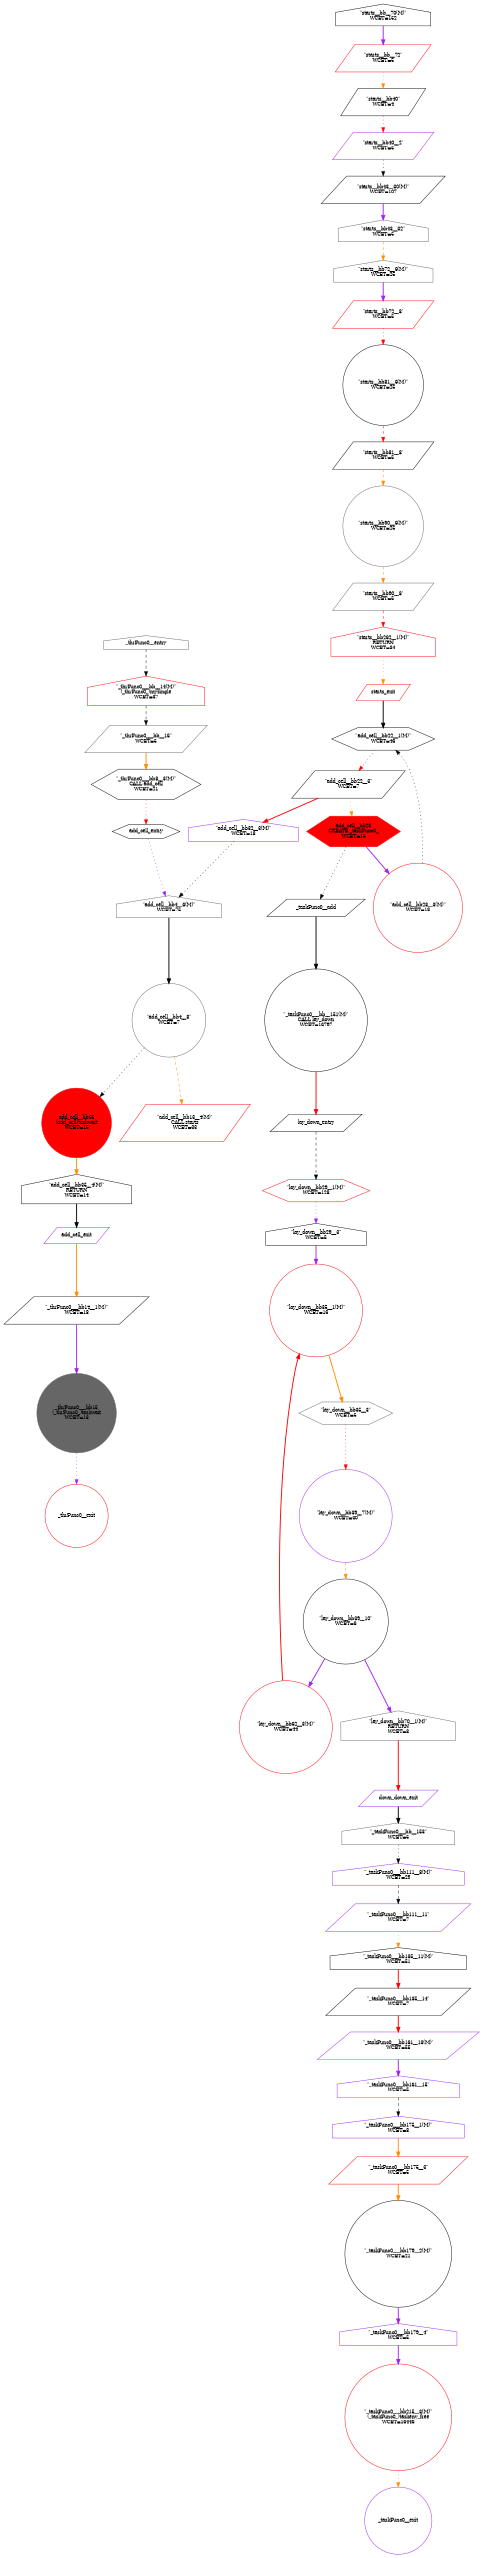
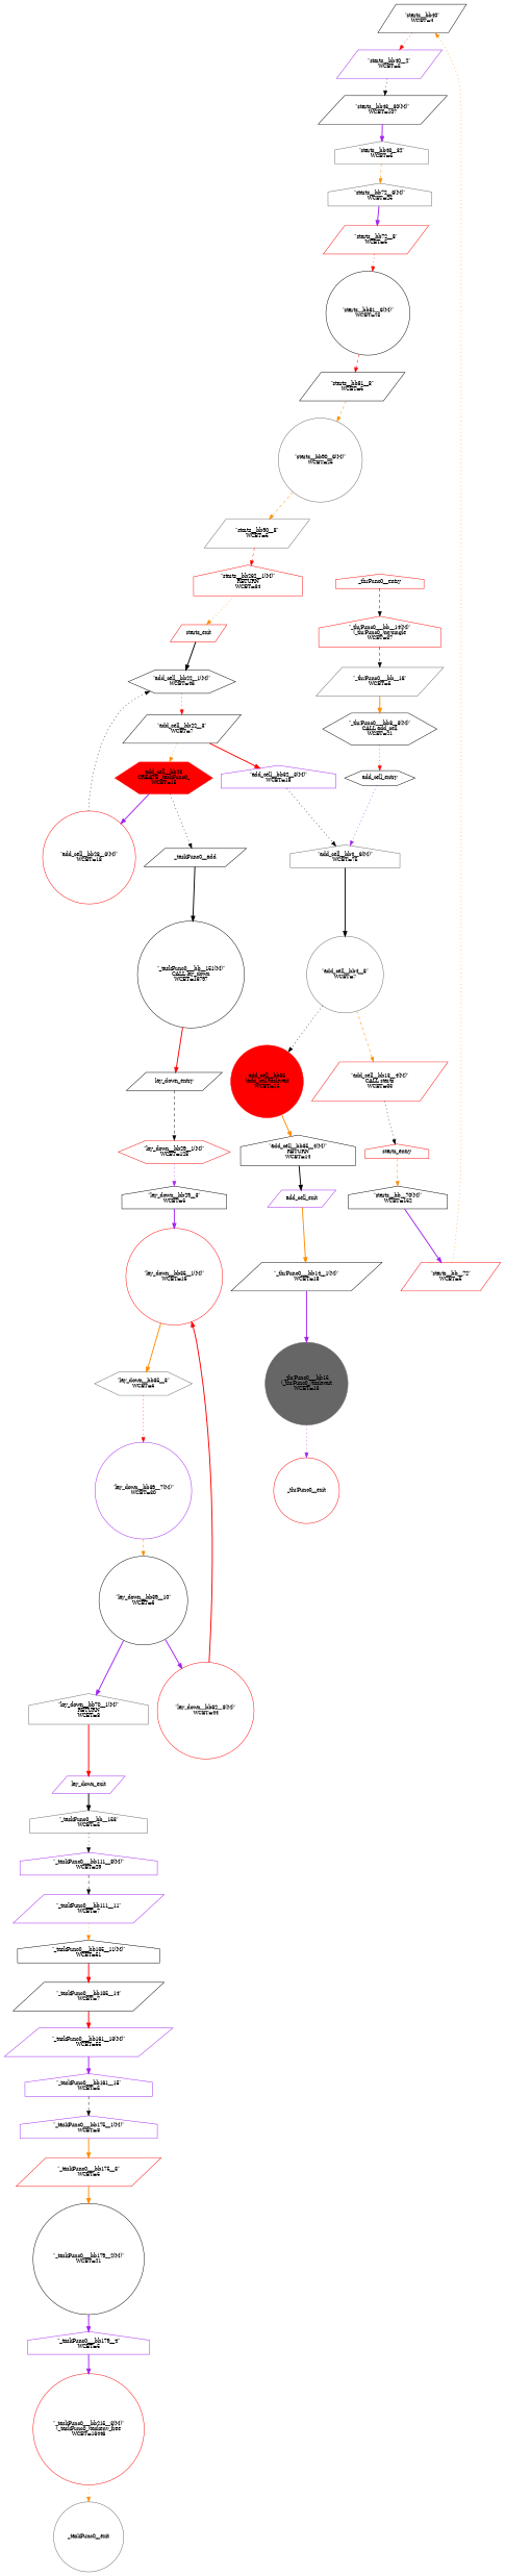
  strict digraph {
    fontsize=10
    rankdir=TB
    node [color=black fontsize=10 shape=parallelogram]
    edge [color=black style=bold]
    n1 [label="\"starts__bb40\"\nWCET=4" width=0.01]
    n2 [color=purple label="\"starts__bb40__2\"\nWCET=5" width=0.01]
    n3 [label="\"starts__bb43__30(M)\"\nWCET=107" width=0.01]
    n4 [color=red label=starts_exit width=0.01]
    n5 [label="\"add_cell__bb22__1(M)\"\nWCET=46" shape=hexagon width=0.01]
    n6 [label="\"add_cell__bb22__3\"\nWCET=7" width=0.01]
    n7 [color=red label="\"starts__bb262__1(M)\"\nRETURN\nWCET=34" shape=house width=0.01]
    n8 [color=gray40 label="\"starts__bb90__8\"\nWCET=5" width=0.01]
+   n9 [color=red height=0.01 label=starts_entry shape=house width=0.01]
    n10 [label="\"starts__bb__70(M)\"\nWCET=152" shape=house width=0.01]
    n11 [color=red label="\"starts__bb__72\"\nWCET=5" width=0.01]
    n12 [color=gray40 label="\"starts__bb72__6(M)\"\nWCET=25" shape=house width=0.01]
    n13 [color=red label="\"starts__bb72__8\"\nWCET=5" width=0.01]
    n14 [label="\"starts__bb81__6(M)\"\nWCET=25" shape=circle width=0.01]
    n15 [label="\"starts__bb81__8\"\nWCET=5" width=0.01]
    n16 [color=gray40 label="\"starts__bb90__6(M)\"\nWCET=25" shape=circle width=0.01]
    n17 [color=gray40 label="\"starts__bb43__32\"\nWCET=5" shape=house width=0.01]
    n18 [color=red label="add_cell__bb26\nCREATE _taskFunc0_\nWCET=15" shape=hexagon style=filled width=0.01]
    n19 [color=red label="\"add_cell__bb28__3(M)\"\nWCET=18" shape=circle width=0.01]
    n20 [height=0.01 label=_taskFunc0__add width=0.01]
    n21 [label="\"_taskFunc0___bb__151(M)\"\nCALL lay_down\nWCET=16797" shape=circle width=0.01]
    n22 [color=gray40 label="\"add_cell__bb4__8\"\nWCET=7" shape=circle width=0.01]
    n23 [color=red label="add_cell__bb35\n(add_cell)taskwait\nWCET=15" shape=circle style=filled width=0.01]
    n24 [color=red label="\"add_cell__bb13__4(M)\"\nCALL starts\nWCET=33" width=0.01]
    n25 [label="\"add_cell__bb35__4(M)\"\nRETURN\nWCET=14" shape=house width=0.01]
    n26 [color=purple label="\"add_cell__bb32__3(M)\"\nWCET=18" shape=house width=0.01]
    n27 [color=gray40 label="\"add_cell__bb4__6(M)\"\nWCET=75" shape=house width=0.01]
    n28 [color=purple label=add_cell_exit width=0.01]
    n29 [label="\"_thrFunc0___bb14__1(M)\"\nWCET=18" width=0.01]
    n30 [color=gray40 label="_thrFunc0___bb15\n(_thrFunc0_)taskwait\nWCET=13" shape=circle style=filled width=0.01]
    n31 [height=0.01 label=add_cell_entry shape=hexagon width=0.01]
    n32 [color=red label="\"lay_down__bb62__3(M)\"\nWCET=44" shape=circle width=0.01]
    n33 [color=red label="\"lay_down__bb35__1(M)\"\nWCET=16" shape=circle width=0.01]
    n34 [color=gray40 label="\"lay_down__bb35__3\"\nWCET=5" shape=hexagon width=0.01]
    n35 [label="\"lay_down__bb39__10\"\nWCET=6" shape=circle width=0.01]
    n36 [color=gray40 label="\"lay_down__bb70__1(M)\"\nRETURN\nWCET=8" shape=house width=0.01]
-   n37 [color=purple label=down_down_exit width=0.01]
+   n37 [color=purple label=lay_down_exit width=0.01]
    n38 [color=gray40 label="\"_taskFunc0___bb__153\"\nWCET=5" shape=house width=0.01]
    n39 [color=purple label="\"lay_down__bb39__7(M)\"\nWCET=30" shape=circle width=0.01]
    n40 [color=red label="\"lay_down__bb29__1(M)\"\nWCET=128" shape=hexagon width=0.01]
    n41 [label="\"lay_down__bb29__3\"\nWCET=5" shape=house width=0.01]
    n42 [height=0.01 label=lay_down_entry width=0.01]
    n43 [color=purple label="\"_taskFunc0___bb111__8(M)\"\nWCET=29" shape=house width=0.01]
    n44 [color=gray40 label="\"_thrFunc0___bb__16\"\nWCET=5" width=0.01]
    n45 [label="\"_thrFunc0___bb8__3(M)\"\nCALL add_cell\nWCET=21" shape=hexagon width=0.01]
    n46 [color=red label=_thrFunc0__exit shape=circle width=0.01]
    n47 [color=red label="\"_thrFunc0___bb__14(M)\"\n(_thrFunc0_)mysingle\nWCET=37" shape=house width=0.01]
-   n48 [color=gray40 height=0.01 label=_thrFunc0__entry shape=house width=0.01]
+   n48 [color=red height=0.01 label=_thrFunc0__entry shape=house width=0.01]
    n49 [color=purple label="\"_taskFunc0___bb111__11\"\nWCET=7" width=0.01]
    n50 [color=purple label="\"_taskFunc0___bb179__4\"\nWCET=5" shape=house width=0.01]
    n51 [color=red label="\"_taskFunc0___bb215__3(M)\"\n(_taskFunc0_)taskenv_free\nWCET=16446" shape=circle width=0.01]
-   n52 [color=purple label=_taskFunc0__exit shape=circle width=0.01]
+   n52 [color=gray40 label=_taskFunc0__exit shape=circle width=0.01]
    n53 [label="\"_taskFunc0___bb135__11(M)\"\nWCET=51" shape=house width=0.01]
    n54 [color=purple label="\"_taskFunc0___bb161__15\"\nWCET=5" shape=house width=0.01]
    n55 [color=purple label="\"_taskFunc0___bb175__1(M)\"\nWCET=8" shape=house width=0.01]
    n56 [color=red label="\"_taskFunc0___bb175__3\"\nWCET=5" width=0.01]
    n57 [label="\"_taskFunc0___bb135__14\"\nWCET=7" width=0.01]
    n58 [color=purple label="\"_taskFunc0___bb161__13(M)\"\nWCET=55" width=0.01]
    n59 [label="\"_taskFunc0___bb179__2(M)\"\nWCET=21" shape=circle width=0.01]
    n1 -> n2 [color=red style=dotted]
    n2 -> n3 [style=dotted]
    n3 -> n17 [color=purple]
    n4 -> n5
    n5 -> n6 [color=red style=dotted]
    n6 -> n18 [color=darkorange style=dotted]
    n6 -> n26 [color=red]
    n7 -> n4 [color=darkorange style=dotted]
    n8 -> n7 [color=red style=dashed]
+   n9 -> n10 [color=darkorange style=dashed]
    n10 -> n11 [color=purple]
    n11 -> n1 [color=darkorange style=dotted]
    n12 -> n13 [color=purple]
    n13 -> n14 [color=red style=dotted]
    n14 -> n15 [color=red style=dashed]
    n15 -> n16 [color=darkorange style=dashed]
    n16 -> n8 [color=darkorange style=dashed]
    n17 -> n12 [color=darkorange style=dashed]
    n18 -> n19 [color=purple]
    n18 -> n20 [style=dotted]
    n19 -> n5 [style=dotted]
    n20 -> n21
    n21 -> n42 [color=red]
    n22 -> n23 [style=dotted]
    n22 -> n24 [color=darkorange style=dashed]
    n23 -> n25 [color=darkorange]
+   n24 -> n9 [style=dotted]
    n25 -> n28
    n26 -> n27 [style=dotted]
    n27 -> n22
    n28 -> n29 [color=darkorange]
    n29 -> n30 [color=purple]
    n30 -> n46 [color=purple style=dotted]
    n31 -> n27 [color=purple style=dotted]
    n32 -> n33 [color=red]
    n33 -> n34 [color=darkorange]
    n34 -> n39 [color=red style=dotted]
    n35 -> n32 [color=purple]
    n35 -> n36 [color=purple]
    n36 -> n37 [color=red]
    n37 -> n38
    n38 -> n43 [style=dotted]
    n39 -> n35 [color=darkorange style=dashed]
    n40 -> n41 [color=purple style=dotted]
    n41 -> n33 [color=purple]
    n42 -> n40 [style=dashed]
    n43 -> n49 [style=dashed]
    n44 -> n45 [color=darkorange]
    n45 -> n31 [color=red style=dotted]
    n47 -> n44 [style=dashed]
    n48 -> n47 [style=dashed]
    n49 -> n53 [color=darkorange style=dotted]
    n50 -> n51 [color=purple]
    n51 -> n52 [color=darkorange style=dotted]
    n53 -> n57 [color=red]
    n54 -> n55 [style=dashed]
    n55 -> n56 [color=darkorange]
    n56 -> n59 [color=darkorange]
    n57 -> n58 [color=red]
    n58 -> n54 [color=purple]
    n59 -> n50 [color=purple]
  }
